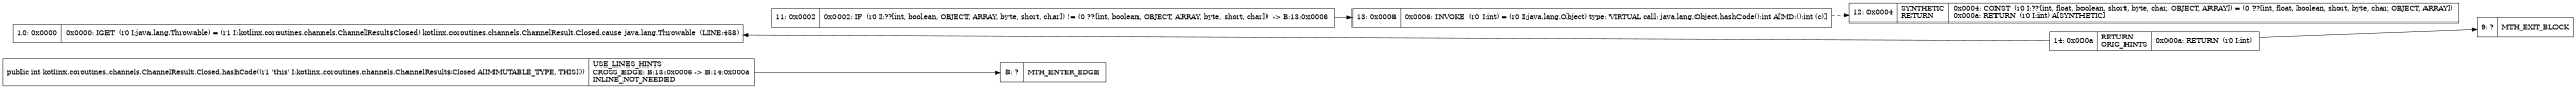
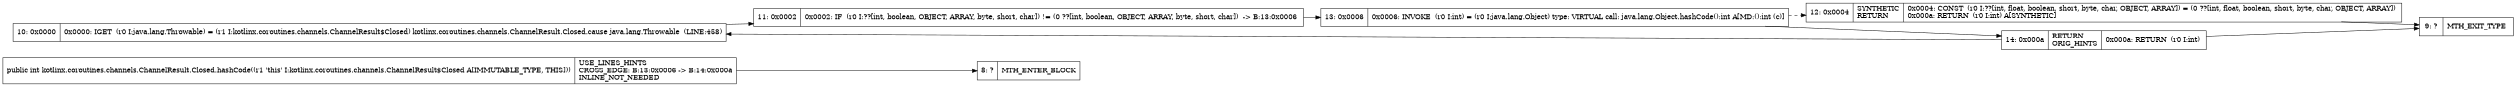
  digraph {
    rankdir=LR
    node [shape=record]
-   n1 [label="{8\:\ ?|MTH_ENTER_EDGE\l}"]
+   n1 [label="{8\:\ ?|MTH_ENTER_BLOCK\l}"]
    n2 [label="{10\:\ 0x0000|0x0000: IGET  (r0 I:java.lang.Throwable) = (r1 I:kotlinx.coroutines.channels.ChannelResult$Closed) kotlinx.coroutines.channels.ChannelResult.Closed.cause java.lang.Throwable  (LINE:458)\l}"]
    n3 [label="{11\:\ 0x0002|0x0002: IF  (r0 I:??[int, boolean, OBJECT, ARRAY, byte, short, char]) != (0 ??[int, boolean, OBJECT, ARRAY, byte, short, char])  \-\> B:13:0x0006 \l}"]
    n4 [label="{13\:\ 0x0006|0x0006: INVOKE  (r0 I:int) = (r0 I:java.lang.Object) type: VIRTUAL call: java.lang.Object.hashCode():int A[MD:():int (c)]\l}"]
    n5 [label="{12\:\ 0x0004|SYNTHETIC\lRETURN\l|0x0004: CONST  (r0 I:??[int, float, boolean, short, byte, char, OBJECT, ARRAY]) = (0 ??[int, float, boolean, short, byte, char, OBJECT, ARRAY]) \l0x000a: RETURN  (r0 I:int) A[SYNTHETIC]\l}"]
-   n6 [label="{9\:\ ?|MTH_EXIT_BLOCK\l}"]
+   n6 [label="{9\:\ ?|MTH_EXIT_TYPE\l}"]
    n7 [label="{14\:\ 0x000a|RETURN\lORIG_HINTS\l|0x000a: RETURN  (r0 I:int) \l}"]
    n8 [label="{public int kotlinx.coroutines.channels.ChannelResult.Closed.hashCode((r1 'this' I:kotlinx.coroutines.channels.ChannelResult$Closed A[IMMUTABLE_TYPE, THIS]))  | USE_LINES_HINTS\lCROSS_EDGE: B:13:0x0006 \-\> B:14:0x000a\lINLINE_NOT_NEEDED\l}"]
+   n2 -> n3
    n3 -> n4
    n4 -> n5 [style=dashed]
+   n4 -> n7
+   n5 -> n6
    n7 -> n2
    n7 -> n6
    n8 -> n1
  }
